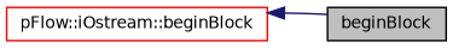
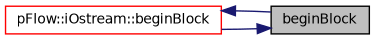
  digraph {
    rankdir=RL
    node [fontname=Helvetica fontsize=10 shape=record style=filled]
    edge [color=midnightblue dir=back fontname=Helvetica fontsize=10 labelfontname=Helvetica labelfontsize=10 style=solid]
    n1 [color=black fillcolor=grey75 fontcolor=black height=0.2 label=beginBlock width=0.4]
    n2 [color=red fillcolor=white height=0.2 label="pFlow::iOstream::beginBlock" width=0.4]
+   n1 -> n2
    n2 -> n1
  }
